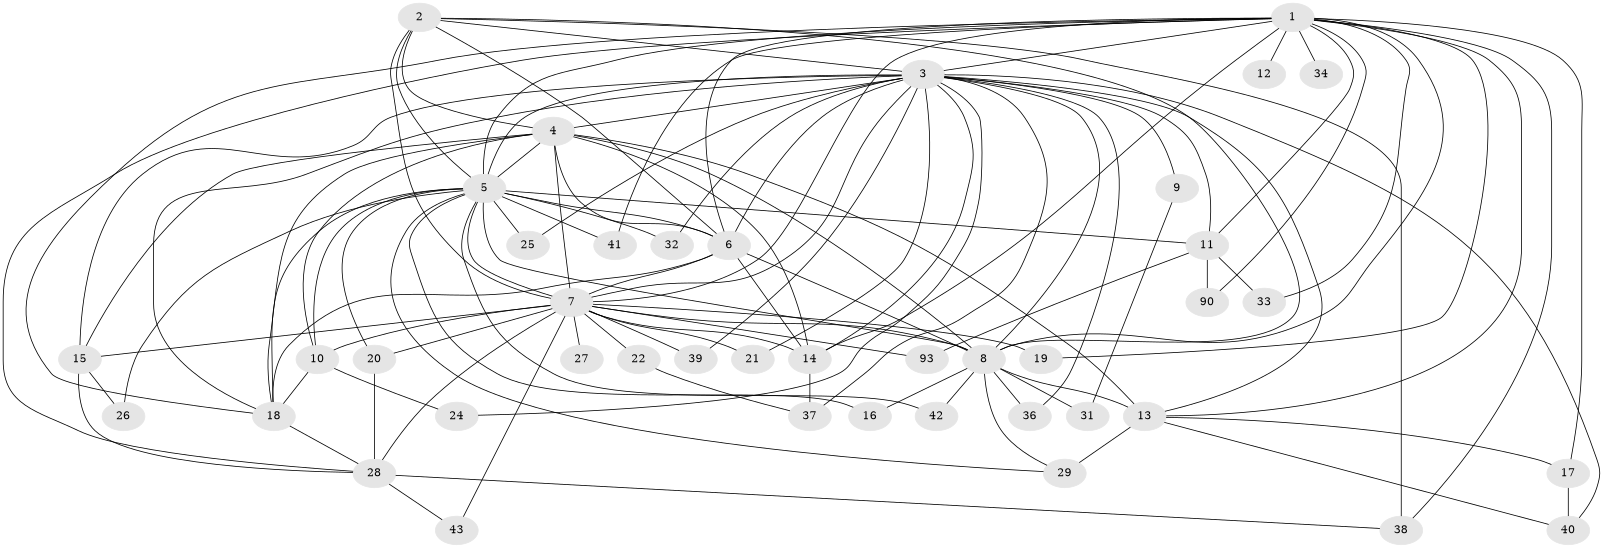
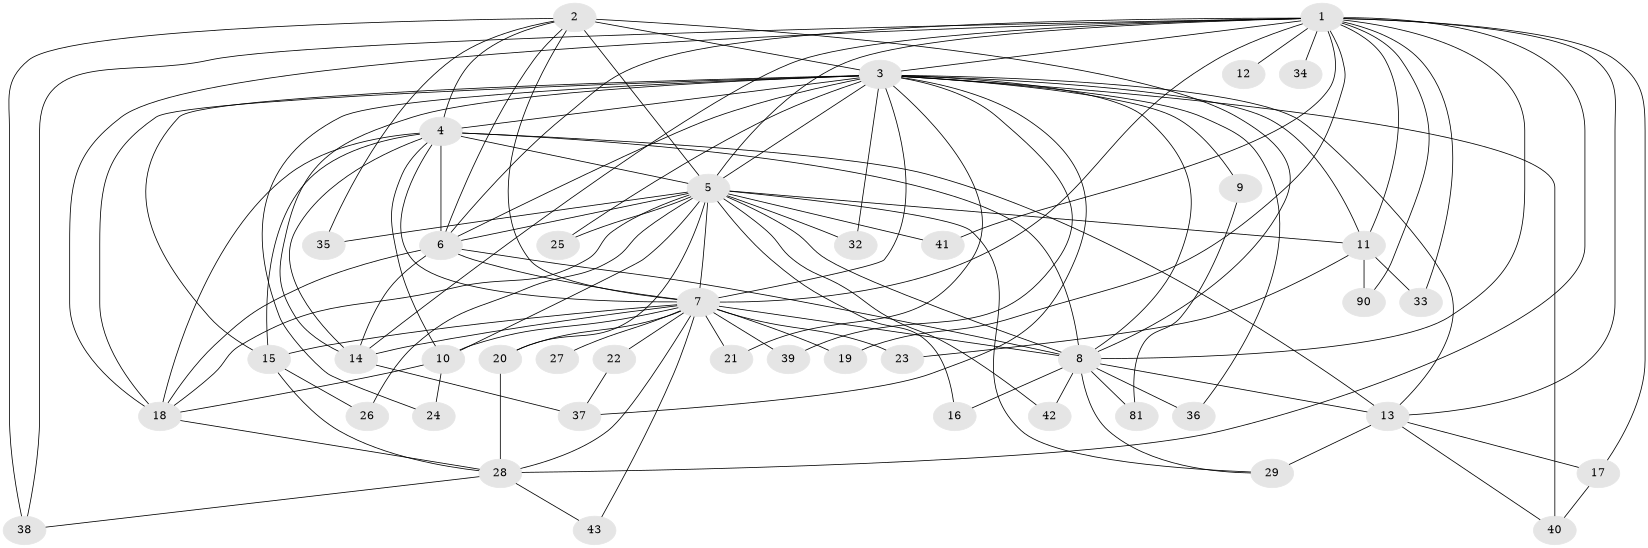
  graph {
    node [color=gray90 style=filled]
    edge [weight=1.0]
    1
    3
    5
    6
    7
    8
    11
    12
    13
    14
    17
    18
    19
    28
    n15 [label=90]
    33
    34
    38
    41
    2
    4
+   35
    9
    15
    21
    24
    25
    32
    36
    37
    39
    40
    10
    16
    20
    26
    29
    42
    27
    22
-   23 [label=93]
+   23
    43
-   31
+   31 [label=81]
    1 -- 3
    1 -- 5 [weight=2.0]
    1 -- 6
    1 -- 7
    1 -- 8
    1 -- 11
    1 -- 12
    1 -- 13 [weight=2.0]
    1 -- 14
    1 -- 17
    1 -- 18
    1 -- 19
    1 -- 28
    1 -- n15
    1 -- 33
    1 -- 34
    1 -- 38
    1 -- 41
    3 -- 5 [weight=2.0]
    3 -- 6
    3 -- 7
    3 -- 8
    3 -- 11
    3 -- 13 [weight=4.0]
    3 -- 14
    3 -- 18
    3 -- 4 [weight=2.0]
    3 -- 9
    3 -- 15
    3 -- 21
    3 -- 24
    3 -- 25
    3 -- 32
    3 -- 36
    3 -- 37
    3 -- 39
    3 -- 40
    5 -- 6 [weight=3.0]
    5 -- 7 [weight=2.0]
    5 -- 8 [weight=3.0]
    5 -- 11 [weight=2.0]
    5 -- 18 [weight=2.0]
    5 -- 41
+   5 -- 35 [weight=2.0]
    5 -- 25
    5 -- 32
    5 -- 10
    5 -- 16
    5 -- 20
    5 -- 26
    5 -- 29
    5 -- 42
    6 -- 7
    6 -- 8
    6 -- 14
    6 -- 18 [weight=7.0]
    7 -- 8
    7 -- 14
    7 -- 19
    7 -- 28
    7 -- 15 [weight=2.0]
    7 -- 21
    7 -- 39
    7 -- 10
    7 -- 20 [weight=2.0]
    7 -- 27
    7 -- 22
    7 -- 23
    7 -- 43
    8 -- 13
    8 -- 36
    8 -- 16
    8 -- 29
    8 -- 42
    8 -- 31
    11 -- n15
    11 -- 33
    11 -- 23
    13 -- 17
    13 -- 40
    13 -- 29 [weight=2.0]
    14 -- 37 [weight=2.0]
    17 -- 40
    18 -- 28
    28 -- 38
    28 -- 43
    2 -- 3 [weight=3.0]
    2 -- 5 [weight=3.0]
    2 -- 6
    2 -- 7
    2 -- 8
    2 -- 38 [weight=2.0]
    2 -- 4 [weight=2.0]
+   2 -- 35
    4 -- 5 [weight=4.0]
    4 -- 6 [weight=2.0]
    4 -- 7 [weight=3.0]
    4 -- 8 [weight=2.0]
    4 -- 13 [weight=8.0]
    4 -- 14
    4 -- 18
    4 -- 15
    4 -- 10
    9 -- 31
    15 -- 28
    15 -- 26
    10 -- 18
    10 -- 24
    20 -- 28
    22 -- 37
  }
